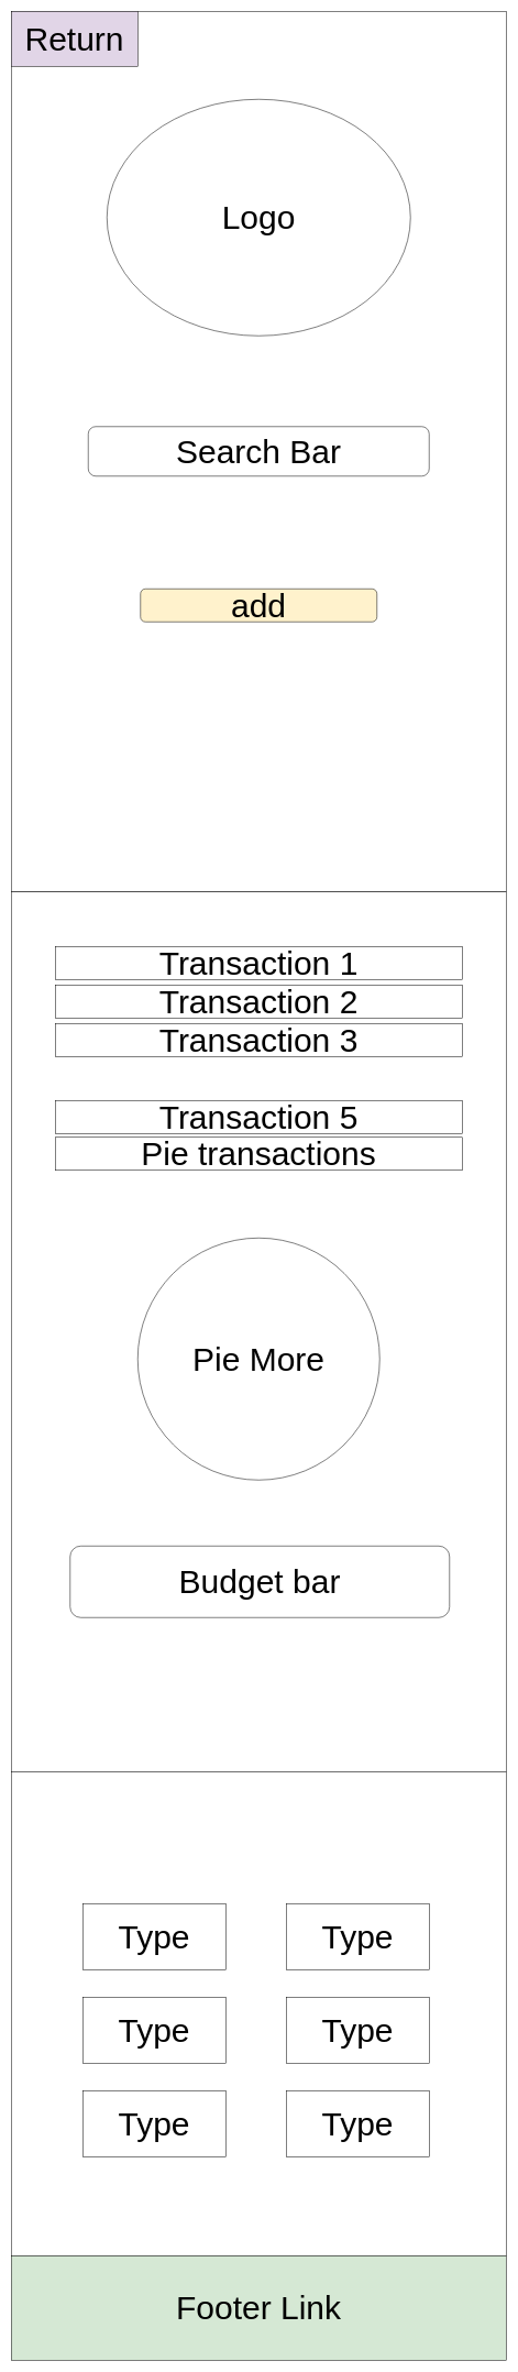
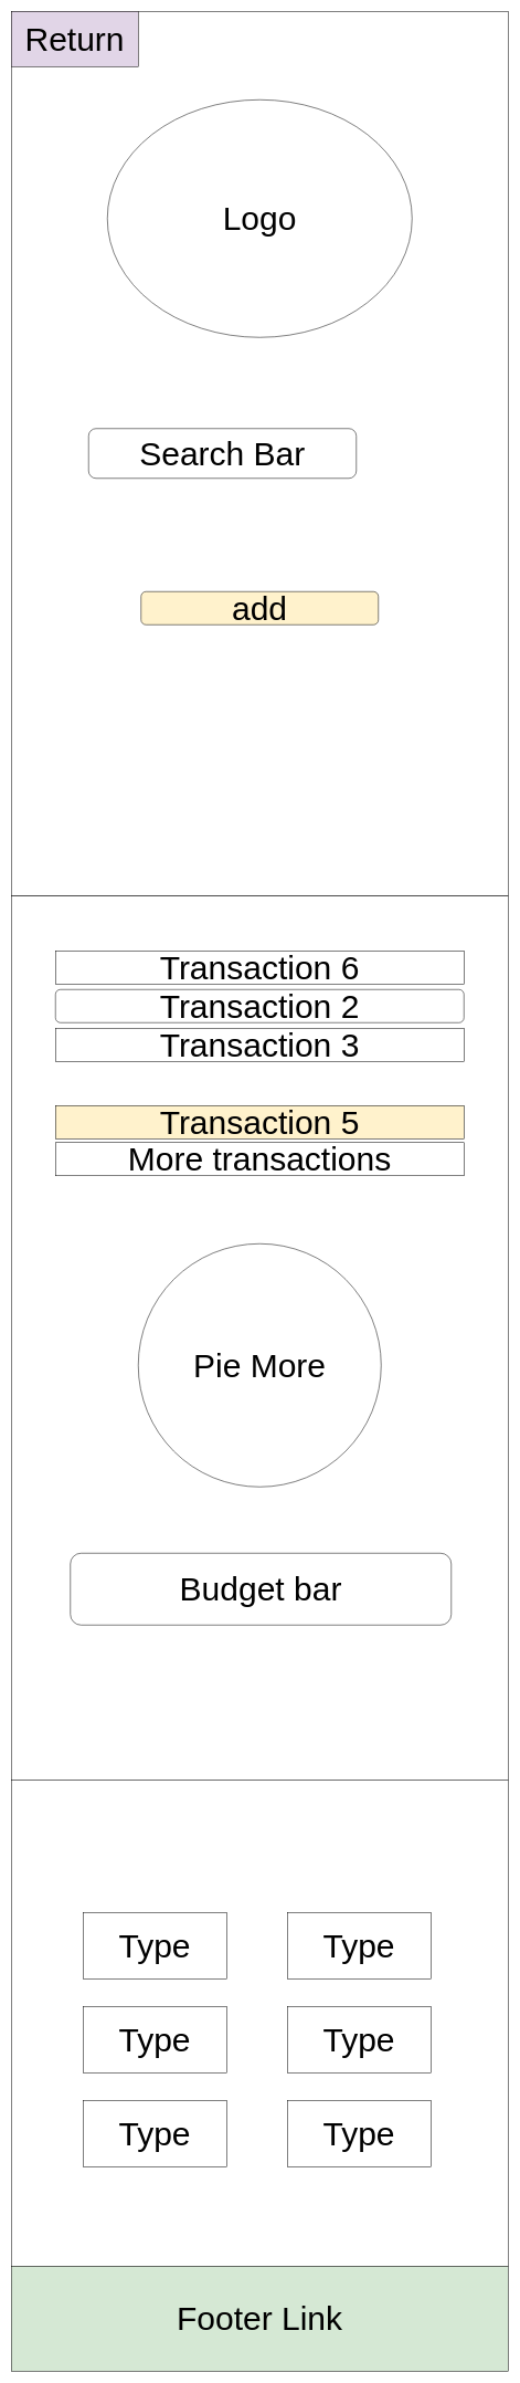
  <mxCell id="0" />
  <mxCell id="1" parent="0" />
  <mxCell id="2" value="" style="rounded=0;whiteSpace=wrap;html=1;fontSize=60;align=center;" parent="1" vertex="1"><mxGeometry y="1620" width="900" height="1600" as="geometry" x="20" /></mxCell>
  <mxCell id="3" value="" style="rounded=0;whiteSpace=wrap;html=1;" parent="1" vertex="1"><mxGeometry width="900" height="1600" as="geometry" x="20" y="20" /></mxCell>
  <mxCell id="4" value="Logo" style="ellipse;whiteSpace=wrap;html=1;fontSize=60;" parent="1" vertex="1"><mxGeometry x="194" y="180" width="552" height="430" as="geometry" /></mxCell>
- <mxCell id="5" value="Search Bar" style="rounded=1;whiteSpace=wrap;html=1;fontSize=60;" parent="1" vertex="1"><mxGeometry x="160" y="775" width="620" height="90" as="geometry" /></mxCell>
+ <mxCell id="5" value="Search Bar" style="rounded=1;whiteSpace=wrap;html=1;fontSize=60;" parent="1" vertex="1"><mxGeometry x="160" y="775" width="485" height="90" as="geometry" /></mxCell>
  <mxCell id="6" value="add" style="rounded=1;whiteSpace=wrap;html=1;fontSize=60;align=center;fillColor=#fff2cc;" parent="1" vertex="1"><mxGeometry x="255" y="1070" width="430" height="60" as="geometry" /></mxCell>
- <mxCell id="7" value="Transaction 1" style="rounded=0;whiteSpace=wrap;html=1;fontSize=60;align=center;" parent="1" vertex="1"><mxGeometry x="100" y="1720" width="740" height="60" as="geometry" /></mxCell>
- <mxCell id="8" value="&lt;span&gt;Transaction 2&lt;/span&gt;" style="rounded=0;whiteSpace=wrap;html=1;fontSize=60;align=center;" parent="1" vertex="1"><mxGeometry x="100" y="1790" width="740" height="60" as="geometry" /></mxCell>
+ <mxCell id="7" value="Transaction 6" style="rounded=0;whiteSpace=wrap;html=1;fontSize=60;align=center;" parent="1" vertex="1"><mxGeometry x="100" y="1720" width="740" height="60" as="geometry" /></mxCell>
+ <mxCell id="8" value="&lt;span&gt;Transaction 2&lt;/span&gt;" style="whiteSpace=wrap;html=1;fontSize=60;align=center;rounded=1;" parent="1" vertex="1"><mxGeometry x="100" y="1790" width="740" height="60" as="geometry" /></mxCell>
  <mxCell id="9" value="&lt;span&gt;Transaction 3&lt;/span&gt;" style="rounded=0;whiteSpace=wrap;html=1;fontSize=60;align=center;" parent="1" vertex="1"><mxGeometry x="100" y="1860" width="740" height="60" as="geometry" /></mxCell>
- <mxCell id="10" value="&lt;span&gt;Transaction 5&lt;/span&gt;" style="rounded=0;whiteSpace=wrap;html=1;fontSize=60;align=center;" parent="1" vertex="1"><mxGeometry x="100" y="2000" width="740" height="60" as="geometry" /></mxCell>
- <mxCell id="11" value="Pie transactions" style="rounded=0;whiteSpace=wrap;html=1;fontSize=60;align=center;" parent="1" vertex="1"><mxGeometry x="100" y="2067" width="740" height="60" as="geometry" /></mxCell>
+ <mxCell id="10" value="&lt;span&gt;Transaction 5&lt;/span&gt;" style="rounded=0;whiteSpace=wrap;html=1;fontSize=60;align=center;fillColor=#fff2cc;" parent="1" vertex="1"><mxGeometry x="100" y="2000" width="740" height="60" as="geometry" /></mxCell>
+ <mxCell id="11" value="More transactions" style="rounded=0;whiteSpace=wrap;html=1;fontSize=60;align=center;" parent="1" vertex="1"><mxGeometry x="100" y="2067" width="740" height="60" as="geometry" /></mxCell>
  <mxCell id="12" value="Pie More" style="ellipse;whiteSpace=wrap;html=1;aspect=fixed;fontSize=60;align=center;" parent="1" vertex="1"><mxGeometry x="250" y="2250" width="440" height="440" as="geometry" /></mxCell>
  <mxCell id="13" value="Budget bar" style="rounded=1;whiteSpace=wrap;html=1;fontSize=60;align=center;" parent="1" vertex="1"><mxGeometry x="127" y="2810" width="690" height="130" as="geometry" /></mxCell>
  <mxCell id="14" value="" style="rounded=0;whiteSpace=wrap;html=1;fontSize=60;align=center;" parent="1" vertex="1"><mxGeometry y="3220" width="900" height="880" as="geometry" x="20" /></mxCell>
  <mxCell id="15" value="Type" style="rounded=0;whiteSpace=wrap;html=1;fontSize=60;align=center;" parent="1" vertex="1"><mxGeometry x="150" y="3460" width="260" height="120" as="geometry" /></mxCell>
  <mxCell id="16" value="&lt;span&gt;Type&lt;/span&gt;" style="rounded=0;whiteSpace=wrap;html=1;fontSize=60;align=center;" parent="1" vertex="1"><mxGeometry x="520" y="3460" width="260" height="120" as="geometry" /></mxCell>
  <mxCell id="17" value="&lt;span&gt;Type&lt;/span&gt;" style="rounded=0;whiteSpace=wrap;html=1;fontSize=60;align=center;" parent="1" vertex="1"><mxGeometry x="150" y="3630" width="260" height="120" as="geometry" /></mxCell>
  <mxCell id="18" value="&lt;span&gt;Type&lt;/span&gt;" style="rounded=0;whiteSpace=wrap;html=1;fontSize=60;align=center;" parent="1" vertex="1"><mxGeometry x="520" y="3630" width="260" height="120" as="geometry" /></mxCell>
  <mxCell id="19" value="&lt;span&gt;Type&lt;/span&gt;" style="rounded=0;whiteSpace=wrap;html=1;fontSize=60;align=center;" parent="1" vertex="1"><mxGeometry x="150" y="3800" width="260" height="120" as="geometry" /></mxCell>
  <mxCell id="20" value="&lt;span&gt;Type&lt;/span&gt;" style="rounded=0;whiteSpace=wrap;html=1;fontSize=60;align=center;" parent="1" vertex="1"><mxGeometry x="520" y="3800" width="260" height="120" as="geometry" /></mxCell>
  <mxCell id="21" value="Return" style="rounded=0;whiteSpace=wrap;html=1;fontSize=60;align=center;fillColor=#e1d5e7;" parent="1" vertex="1"><mxGeometry width="230" height="100" as="geometry" x="20" y="20" /></mxCell>
  <mxCell id="22" value="Footer Link" style="rounded=0;whiteSpace=wrap;html=1;fontSize=60;align=center;fillColor=#d5e8d4;" parent="1" vertex="1"><mxGeometry y="4100" width="900" height="190" as="geometry" x="20" /></mxCell>
